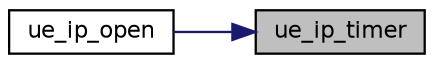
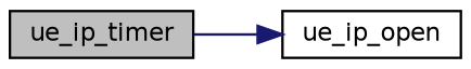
  digraph {
    rankdir=RL
    node [color=black fontname=Helvetica fontsize=10 shape=record style=filled]
    n1 [fillcolor=grey75 fontcolor=black height=0.2 label=ue_ip_timer width=0.4]
    n2 [fillcolor=white height=0.2 label=ue_ip_open width=0.4]
-   n1 -> n2 [color=midnightblue dir=back fontname=Helvetica fontsize=10 labelfontname=Helvetica labelfontsize=10 style=solid]
+   n2 -> n1 [color=midnightblue dir=back fontname=Helvetica fontsize=10 labelfontname=Helvetica labelfontsize=10 style=solid]
  }
